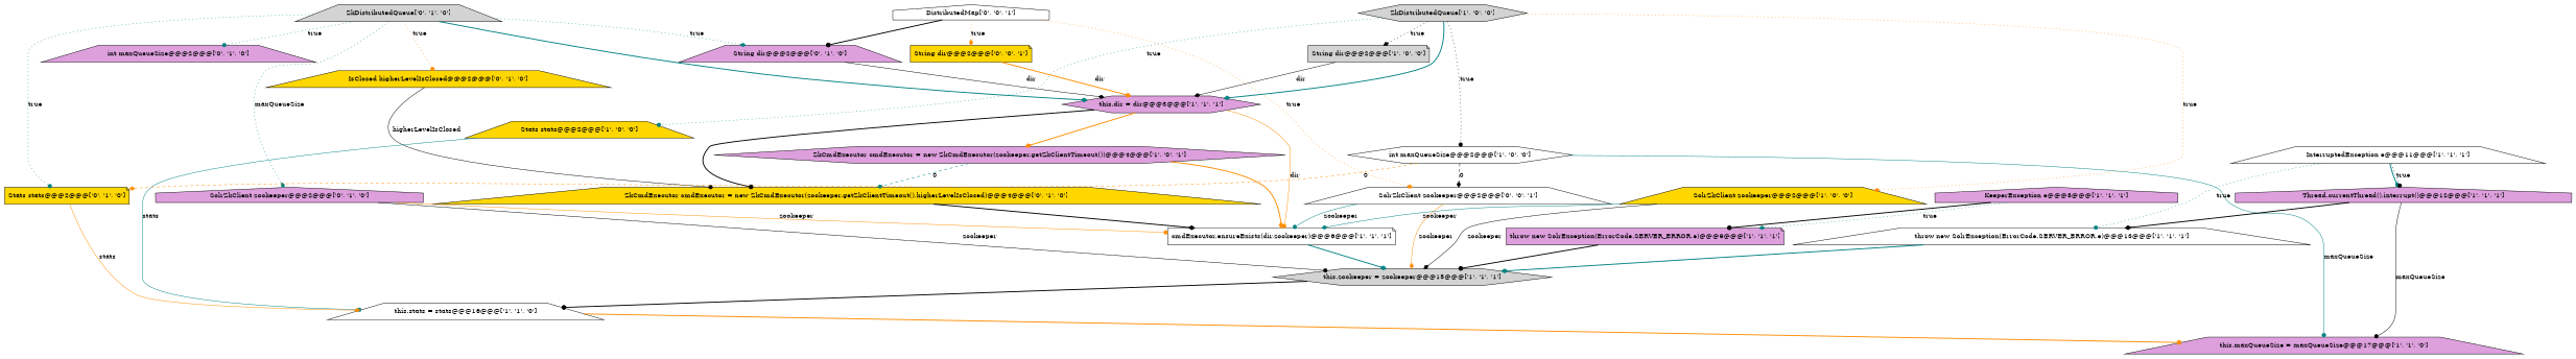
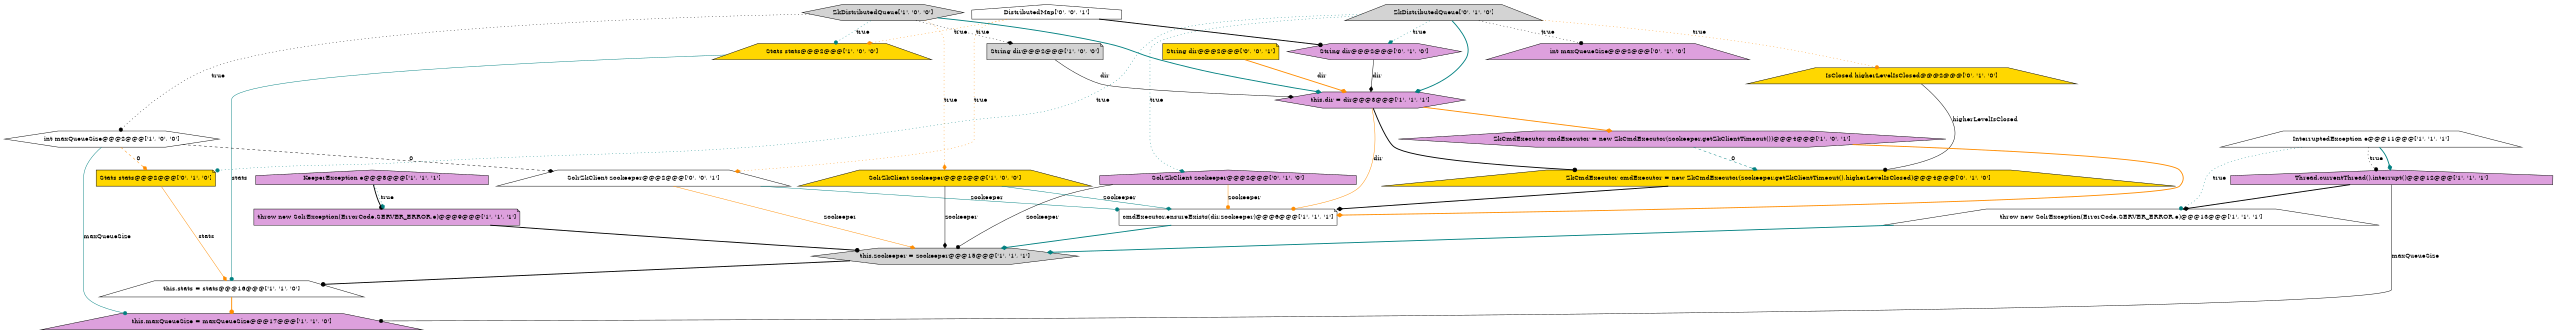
  digraph {
    node [fillcolor=plum shape=trapezium style=filled]
    edge [arrowhead=diamond color=teal style=bold]
    n1 [fillcolor=white label="SolrZkClient zookeeper@@@2@@@['0', '0', '1']"]
    n2 [fillcolor=white label="cmdExecutor.ensureExists(dir,zookeeper)@@@6@@@['1', '1', '1']" shape=note]
    n3 [fillcolor=lightgrey label="this.zookeeper = zookeeper@@@15@@@['1', '1', '1']" shape=hexagon]
    n4 [fillcolor=white label="this.stats = stats@@@16@@@['1', '1', '0']"]
    n5 [fillcolor=gold label="IsClosed higherLevelIsClosed@@@2@@@['0', '1', '0']"]
    n6 [fillcolor=gold label="ZkCmdExecutor cmdExecutor = new ZkCmdExecutor(zookeeper.getZkClientTimeout(),higherLevelIsClosed)@@@4@@@['0', '1', '0']"]
    n7 [fillcolor=white label="DistributedMap['0', '0', '1']" shape=house]
    n8 [fillcolor=gold label="String dir@@@2@@@['0', '0', '1']" shape=note]
-   n9 [label="String dir@@@2@@@['0', '1', '0']"]
+   n9 [label="String dir@@@2@@@['0', '1', '0']" shape=hexagon]
    n10 [label="this.dir = dir@@@3@@@['1', '1', '1']" shape=hexagon]
    n11 [label="ZkCmdExecutor cmdExecutor = new ZkCmdExecutor(zookeeper.getZkClientTimeout())@@@4@@@['1', '0', '1']" shape=hexagon]
    n12 [label="this.maxQueueSize = maxQueueSize@@@17@@@['1', '1', '0']"]
    n13 [label="throw new SolrException(ErrorCode.SERVER_ERROR,e)@@@9@@@['1', '1', '1']" shape=note]
    n14 [fillcolor=gold label="Stats stats@@@2@@@['1', '0', '0']"]
    n15 [fillcolor=lightgrey label="ZkDistributedQueue['0', '1', '0']"]
    n16 [fillcolor=gold label="Stats stats@@@2@@@['0', '1', '0']" shape=note]
    n17 [label="SolrZkClient zookeeper@@@2@@@['0', '1', '0']" shape=house]
    n18 [label="int maxQueueSize@@@2@@@['0', '1', '0']"]
    n19 [fillcolor=white label="int maxQueueSize@@@2@@@['1', '0', '0']" shape=hexagon]
    n20 [fillcolor=lightgrey label="String dir@@@2@@@['1', '0', '0']" shape=note]
    n21 [label="Thread.currentThread().interrupt()@@@12@@@['1', '1', '1']" shape=house]
    n22 [fillcolor=white label="throw new SolrException(ErrorCode.SERVER_ERROR,e)@@@13@@@['1', '1', '1']"]
    n23 [fillcolor=lightgrey label="ZkDistributedQueue['1', '0', '0']" shape=hexagon]
    n24 [fillcolor=gold label="SolrZkClient zookeeper@@@2@@@['1', '0', '0']"]
    n25 [label="KeeperException e@@@8@@@['1', '1', '1']" shape=house]
    n26 [fillcolor=white label="InterruptedException e@@@11@@@['1', '1', '1']"]
    n1 -> n2 [arrowhead=dot label=zookeeper style=solid]
    n1 -> n3 [color=darkorange label=zookeeper style=solid]
    n2 -> n3
    n3 -> n4 [arrowhead=dot color=black]
    n4 -> n12 [arrowhead=dot color=darkorange]
    n5 -> n6 [arrowhead=dot color=black label=higherLevelIsClosed style=solid]
    n6 -> n2 [color=black]
    n7 -> n1 [color=darkorange label=true style=dotted]
-   n7 -> n8 [color=darkorange label=true style=dotted]
+   n7 -> n14 [color=darkorange label=true style=dotted]
    n7 -> n9 [arrowhead=dot color=black]
    n8 -> n10 [color=darkorange label=dir]
    n9 -> n10 [color=black label=dir style=solid]
    n10 -> n2 [arrowhead=dot color=darkorange label=dir style=solid]
    n10 -> n6 [arrowhead=dot color=black]
    n10 -> n11 [color=darkorange]
    n11 -> n2 [color=darkorange]
    n11 -> n6 [label=0 style=dashed]
    n13 -> n3 [arrowhead=dot color=black]
    n14 -> n4 [arrowhead=dot label=stats style=solid]
    n15 -> n5 [arrowhead=dot color=darkorange label=true style=dotted]
    n15 -> n9 [label=true style=dotted]
    n15 -> n10
    n15 -> n16 [arrowhead=dot label=true style=dotted]
-   n15 -> n17 [label=maxQueueSize style=dotted]
-   n15 -> n18 [arrowhead=dot label=true style=dotted]
+   n15 -> n17 [label=true style=dotted]
+   n15 -> n18 [arrowhead=dot color=black label=true style=dotted]
    n16 -> n4 [color=darkorange label=stats style=solid]
    n17 -> n2 [arrowhead=dot color=darkorange label=zookeeper style=solid]
    n17 -> n3 [arrowhead=dot color=black label=zookeeper style=solid]
    n19 -> n1 [color=black label=0 style=dashed]
    n19 -> n12 [arrowhead=dot label=maxQueueSize style=solid]
    n19 -> n16 [color=darkorange label=0 style=dashed]
    n20 -> n10 [color=black label=dir style=solid]
    n21 -> n12 [arrowhead=dot color=black label=maxQueueSize style=solid]
    n21 -> n22 [color=black]
    n22 -> n3
    n23 -> n10
    n23 -> n14 [arrowhead=dot label=true style=dotted]
    n23 -> n19 [arrowhead=dot color=black label=true style=dotted]
    n23 -> n20 [color=black label=true style=dotted]
    n23 -> n24 [color=darkorange label=true style=dotted]
    n24 -> n2 [label=zookeeper style=solid]
    n24 -> n3 [color=black label=zookeeper style=solid]
    n25 -> n13 [arrowhead=dot color=black]
    n25 -> n13 [label=true style=dotted]
    n26 -> n21
    n26 -> n21 [arrowhead=dot color=black label=true style=dotted]
    n26 -> n22 [arrowhead=dot label=true style=dotted]
  }
